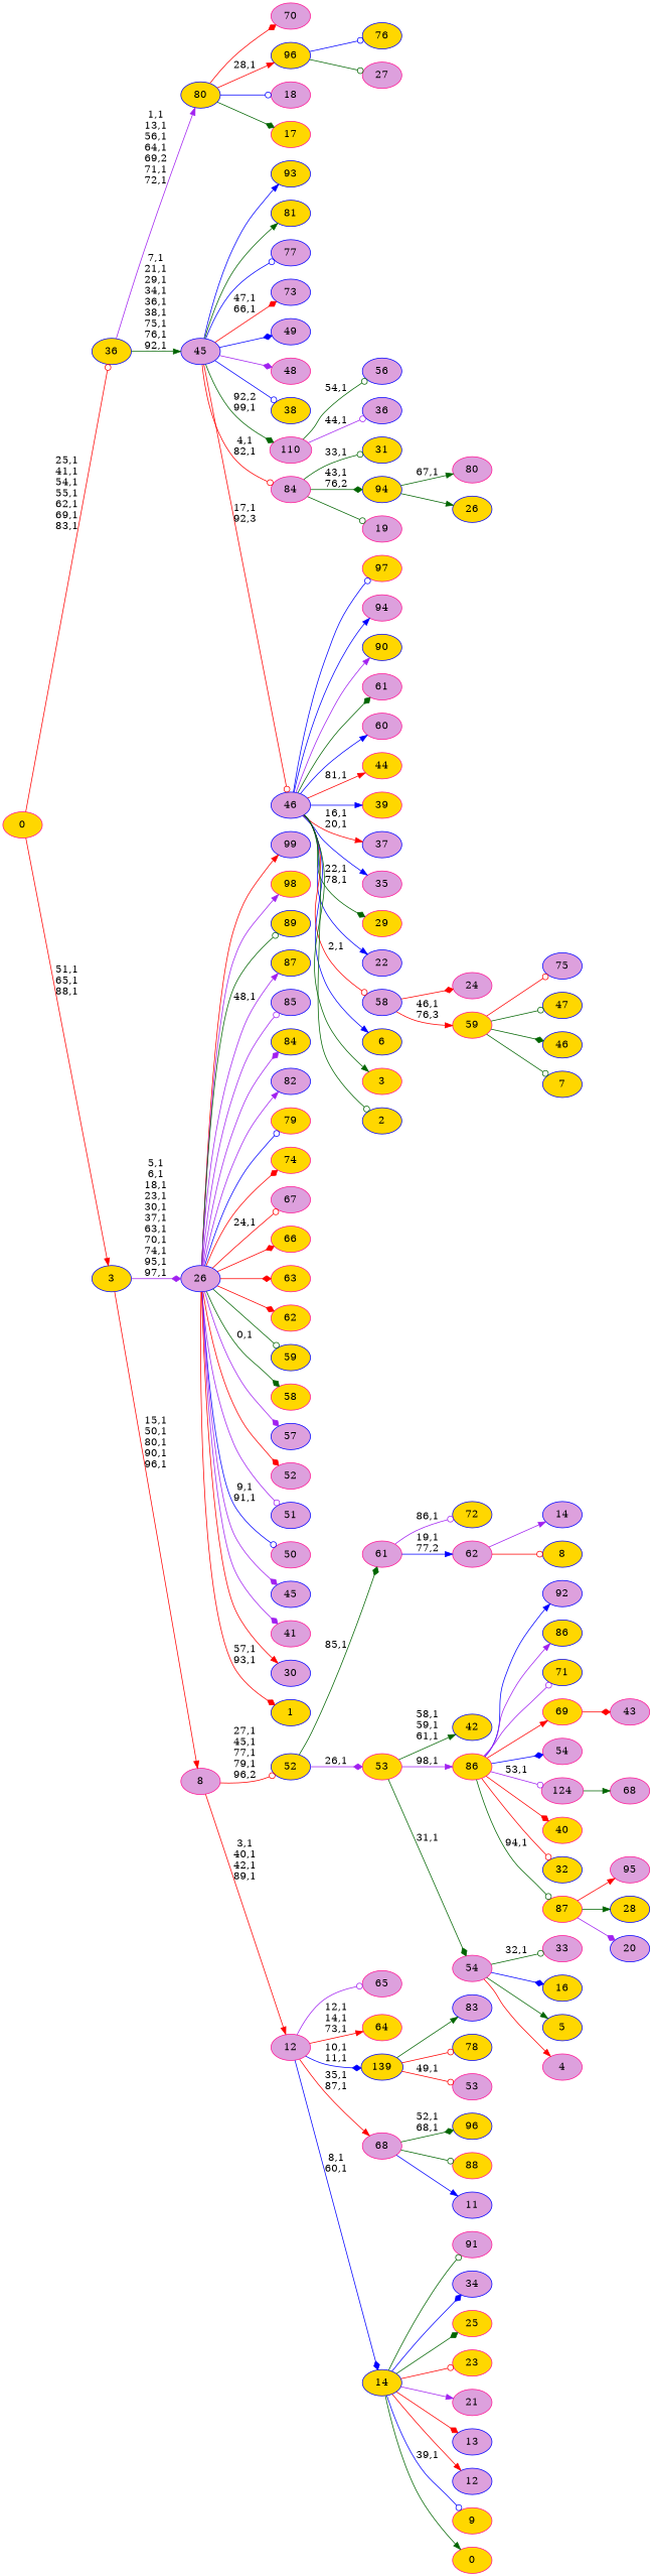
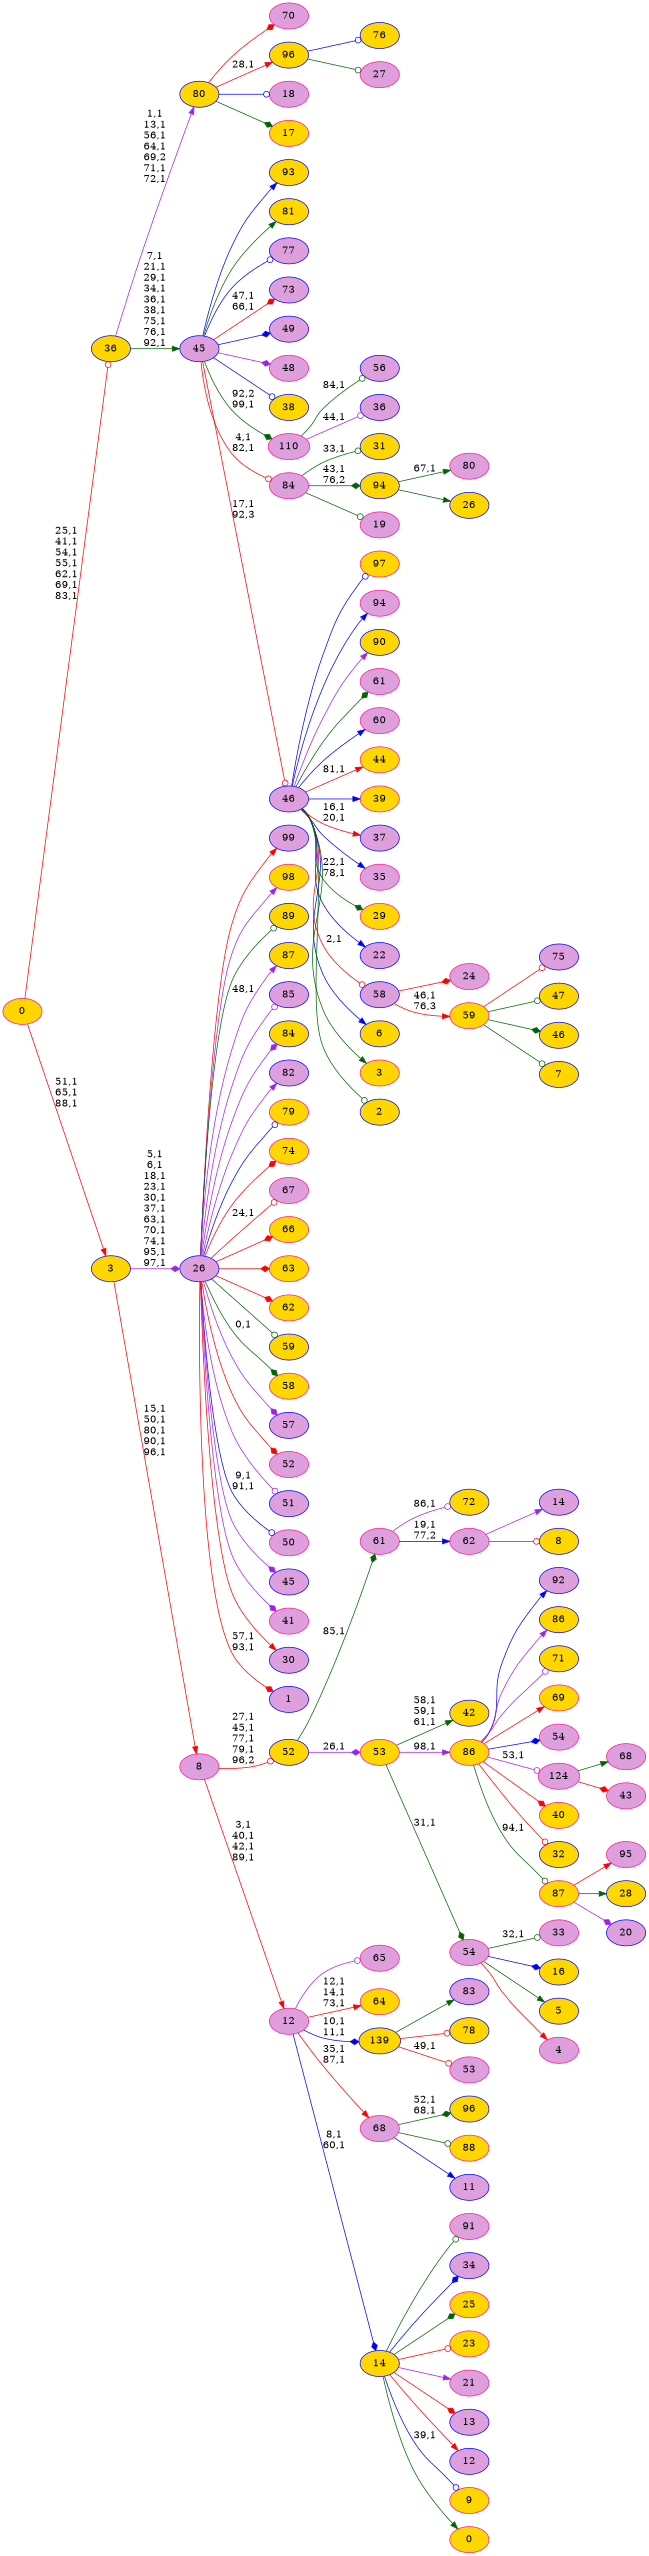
  digraph {
    rankdir=LR
    node [color=blue fillcolor=gold style=filled]
    edge [arrowhead=normal color=red]
    n1 [fillcolor=plum label=99]
    n2 [color=deeppink label=98]
    n3 [color=deeppink label=97]
    n4 [label=96]
    n5 [color=deeppink fillcolor=plum label=95]
    n6 [color=deeppink fillcolor=plum label=94]
    n7 [label=93]
    n8 [fillcolor=plum label=92]
    n9 [color=deeppink fillcolor=plum label=91]
    n10 [label=90]
    n11 [label=89]
    n12 [color=deeppink label=88]
    n13 [label=87]
    n14 [label=86]
    n15 [fillcolor=plum label=85]
    n16 [label=84]
    n17 [fillcolor=plum label=83]
    n18 [fillcolor=plum label=82]
    n19 [label=81]
    n20 [color=deeppink fillcolor=plum label=80]
    n21 [color=deeppink label=79]
    n22 [label=78]
    n23 [fillcolor=plum label=77]
    n24 [label=76]
    n25 [fillcolor=plum label=75]
    n26 [color=deeppink label=74]
    n27 [fillcolor=plum label=73]
    n28 [label=72]
    n29 [label=71]
    n30 [color=deeppink fillcolor=plum label=70]
    n31 [color=deeppink label=69]
    n32 [color=deeppink fillcolor=plum label=68]
    n33 [color=deeppink fillcolor=plum label=67]
    n34 [color=deeppink label=66]
    n35 [color=deeppink fillcolor=plum label=65]
    n36 [color=deeppink label=64]
    n37 [color=deeppink label=63]
    n38 [color=deeppink label=62]
    n39 [color=deeppink fillcolor=plum label=61]
    n40 [color=deeppink fillcolor=plum label=60]
    n41 [label=59]
    n42 [color=deeppink label=58]
    n43 [fillcolor=plum label=57]
    n44 [fillcolor=plum label=56]
    n45 [color=deeppink fillcolor=plum label=54]
    n46 [color=deeppink fillcolor=plum label=53]
    139
    n48 [color=deeppink fillcolor=plum label=52]
    n49 [fillcolor=plum label=51]
    n50 [color=deeppink fillcolor=plum label=50]
    n51 [fillcolor=plum label=49]
    n52 [color=deeppink fillcolor=plum label=48]
    n53 [label=47]
    n54 [label=46]
    n55 [fillcolor=plum label=45]
    n56 [color=deeppink label=44]
    n57 [color=deeppink fillcolor=plum label=43]
    124 [color=deeppink fillcolor=plum]
    n59 [label=42]
    n60 [color=deeppink fillcolor=plum label=41]
    n61 [color=deeppink label=40]
    n62 [color=deeppink label=39]
    n63 [label=38]
    n64 [fillcolor=plum label=37]
    n65 [fillcolor=plum label=36]
    110 [color=deeppink fillcolor=plum]
    n67 [color=deeppink fillcolor=plum label=35]
    n68 [fillcolor=plum label=34]
    n69 [color=deeppink fillcolor=plum label=33]
    n70 [label=32]
    n71 [label=31]
    n72 [fillcolor=plum label=30]
    n73 [color=deeppink label=29]
    n74 [label=28]
    n75 [color=deeppink fillcolor=plum label=27]
    96
    n77 [label=26]
    94
    n79 [color=deeppink label=25]
    n80 [color=deeppink fillcolor=plum label=24]
    n81 [color=deeppink label=23]
    n82 [fillcolor=plum label=22]
    n83 [color=deeppink fillcolor=plum label=21]
    n84 [fillcolor=plum label=20]
    87 [color=deeppink]
    86 [color=deeppink]
    n87 [color=deeppink fillcolor=plum label=19]
    84 [color=deeppink fillcolor=plum]
    n89 [color=deeppink fillcolor=plum label=18]
    n90 [color=deeppink label=17]
    80
    n92 [label=16]
    n93 [fillcolor=plum label=14]
    n94 [fillcolor=plum label=13]
    n95 [fillcolor=plum label=12]
    n96 [fillcolor=plum label=11]
    68 [color=deeppink fillcolor=plum]
    n98 [color=deeppink label=9]
    n99 [label=8]
    62 [color=deeppink fillcolor=plum]
    61 [color=deeppink fillcolor=plum]
    n102 [label=7]
    59 [color=deeppink]
    58 [fillcolor=plum]
    n105 [label=6]
    n106 [label=5]
    n107 [color=deeppink fillcolor=plum label=4]
    54 [color=deeppink fillcolor=plum]
    53 [color=deeppink]
    52
    n111 [color=deeppink label=3]
    n112 [label=2]
    46 [fillcolor=plum]
    45 [fillcolor=plum]
    36
-   n116 [label=1]
+   n116 [fillcolor=plum label=1]
    26 [fillcolor=plum]
    n118 [color=deeppink label=0]
    14
    12 [color=deeppink fillcolor=plum]
    8 [color=deeppink fillcolor=plum]
    3
    0 [color=deeppink]
    139 -> n17 [color=darkgreen]
    139 -> n22 [arrowhead=odot]
    139 -> n46 [arrowhead=odot label="49,1"]
    124 -> n32 [color=darkgreen]
-   n31 -> n57 [arrowhead=diamond]
-   110 -> n44 [arrowhead=odot color=darkgreen label="54,1"]
+   124 -> n57 [arrowhead=diamond]
+   110 -> n44 [arrowhead=odot color=darkgreen label="84,1"]
    110 -> n65 [arrowhead=odot color=purple label="44,1"]
    96 -> n24 [arrowhead=odot color=blue]
    96 -> n75 [arrowhead=odot color=darkgreen]
    94 -> n20 [color=darkgreen label="67,1"]
    94 -> n77 [color=darkgreen]
    87 -> n5
    87 -> n74 [color=darkgreen]
    87 -> n84 [arrowhead=diamond color=purple]
    86 -> n8 [color=blue]
    86 -> n14 [color=purple]
    86 -> n29 [arrowhead=odot color=purple]
    86 -> n31
    86 -> n45 [arrowhead=diamond color=blue]
    86 -> 124 [arrowhead=odot color=purple label="53,1"]
    86 -> n61 [arrowhead=diamond]
    86 -> n70 [arrowhead=odot]
    86 -> 87 [arrowhead=odot color=darkgreen label="94,1"]
    84 -> n71 [arrowhead=odot color=darkgreen label="33,1"]
    84 -> 94 [arrowhead=diamond color=darkgreen label="43,1\n76,2"]
    84 -> n87 [arrowhead=odot color=darkgreen]
    80 -> n30 [arrowhead=diamond]
    80 -> 96 [label="28,1"]
    80 -> n89 [arrowhead=odot color=blue]
    80 -> n90 [arrowhead=diamond color=darkgreen]
    68 -> n4 [arrowhead=diamond color=darkgreen label="52,1\n68,1"]
    68 -> n12 [arrowhead=odot color=darkgreen]
    68 -> n96 [color=blue]
    62 -> n93 [color=purple]
    62 -> n99 [arrowhead=odot]
    61 -> n28 [arrowhead=odot color=purple label="86,1"]
    61 -> 62 [color=blue label="19,1\n77,2"]
    59 -> n25 [arrowhead=odot]
    59 -> n53 [arrowhead=odot color=darkgreen]
    59 -> n54 [arrowhead=diamond color=darkgreen]
    59 -> n102 [arrowhead=odot color=darkgreen]
    58 -> n80 [arrowhead=diamond]
    58 -> 59 [label="46,1\n76,3"]
    54 -> n69 [arrowhead=odot color=darkgreen label="32,1"]
    54 -> n92 [arrowhead=diamond color=blue]
    54 -> n106 [color=darkgreen]
    54 -> n107
    53 -> n59 [color=darkgreen label="58,1\n59,1\n61,1"]
    53 -> 86 [color=purple label="98,1"]
    53 -> 54 [arrowhead=diamond color=darkgreen label="31,1"]
    52 -> 61 [arrowhead=diamond color=darkgreen label="85,1"]
    52 -> 53 [arrowhead=diamond color=purple label="26,1"]
    46 -> n3 [arrowhead=odot color=blue]
    46 -> n6 [color=blue]
    46 -> n10 [color=purple]
    46 -> n39 [arrowhead=diamond color=darkgreen]
    46 -> n40 [color=blue]
    46 -> n56 [label="81,1"]
    46 -> n62 [color=blue]
    46 -> n64 [label="16,1\n20,1"]
    46 -> n67 [color=blue]
    46 -> n73 [arrowhead=diamond color=darkgreen label="22,1\n78,1"]
    46 -> n82 [color=blue]
    46 -> 58 [arrowhead=odot label="2,1"]
    46 -> n105 [color=blue]
    46 -> n111 [color=darkgreen]
    46 -> n112 [arrowhead=odot color=darkgreen]
    45 -> n7 [color=blue]
    45 -> n19 [color=darkgreen]
    45 -> n23 [arrowhead=odot color=blue]
    45 -> n27 [arrowhead=diamond label="47,1\n66,1"]
    45 -> n51 [arrowhead=diamond color=blue]
    45 -> n52 [arrowhead=diamond color=purple]
    45 -> n63 [arrowhead=odot color=blue]
    45 -> 110 [arrowhead=diamond color=darkgreen label="92,2\n99,1"]
    45 -> 84 [arrowhead=odot label="4,1\n82,1"]
    45 -> 46 [arrowhead=odot label="17,1\n92,3"]
    36 -> 80 [color=purple label="1,1\n13,1\n56,1\n64,1\n69,2\n71,1\n72,1"]
    36 -> 45 [color=darkgreen label="7,1\n21,1\n29,1\n34,1\n36,1\n38,1\n75,1\n76,1\n92,1"]
    26 -> n1
    26 -> n2 [color=purple]
    26 -> n11 [arrowhead=odot color=darkgreen]
    26 -> n13 [color=purple label="48,1"]
    26 -> n15 [arrowhead=odot color=purple]
    26 -> n16 [arrowhead=diamond color=purple]
    26 -> n18 [color=purple]
    26 -> n21 [arrowhead=odot color=blue]
    26 -> n26 [arrowhead=diamond]
    26 -> n33 [arrowhead=odot label="24,1"]
    26 -> n34 [arrowhead=diamond]
    26 -> n37 [arrowhead=diamond]
    26 -> n38 [arrowhead=diamond]
    26 -> n41 [arrowhead=odot color=darkgreen]
    26 -> n42 [arrowhead=diamond color=darkgreen label="0,1"]
    26 -> n43 [arrowhead=diamond color=purple]
    26 -> n48 [arrowhead=diamond]
    26 -> n49 [arrowhead=odot color=purple]
    26 -> n50 [arrowhead=odot color=blue label="9,1\n91,1"]
    26 -> n55 [arrowhead=diamond color=purple]
    26 -> n60 [arrowhead=diamond color=purple]
    26 -> n72
    26 -> n116 [arrowhead=diamond label="57,1\n93,1"]
    14 -> n9 [arrowhead=odot color=darkgreen]
    14 -> n68 [arrowhead=diamond color=blue]
    14 -> n79 [arrowhead=diamond color=darkgreen]
    14 -> n81 [arrowhead=odot]
    14 -> n83 [color=purple]
    14 -> n94 [arrowhead=diamond]
    14 -> n95
    14 -> n98 [arrowhead=odot color=blue label="39,1"]
    14 -> n118 [color=darkgreen]
    12 -> n35 [arrowhead=odot color=purple]
    12 -> n36 [label="12,1\n14,1\n73,1"]
    12 -> 139 [arrowhead=diamond color=blue label="10,1\n11,1"]
    12 -> 68 [label="35,1\n87,1"]
    12 -> 14 [arrowhead=diamond color=blue label="8,1\n60,1"]
    8 -> 52 [arrowhead=odot label="27,1\n45,1\n77,1\n79,1\n96,2"]
    8 -> 12 [label="3,1\n40,1\n42,1\n89,1"]
    3 -> 26 [arrowhead=diamond color=purple label="5,1\n6,1\n18,1\n23,1\n30,1\n37,1\n63,1\n70,1\n74,1\n95,1\n97,1"]
    3 -> 8 [label="15,1\n50,1\n80,1\n90,1\n96,1"]
    0 -> 36 [arrowhead=odot label="25,1\n41,1\n54,1\n55,1\n62,1\n69,1\n83,1"]
    0 -> 3 [label="51,1\n65,1\n88,1"]
  }
